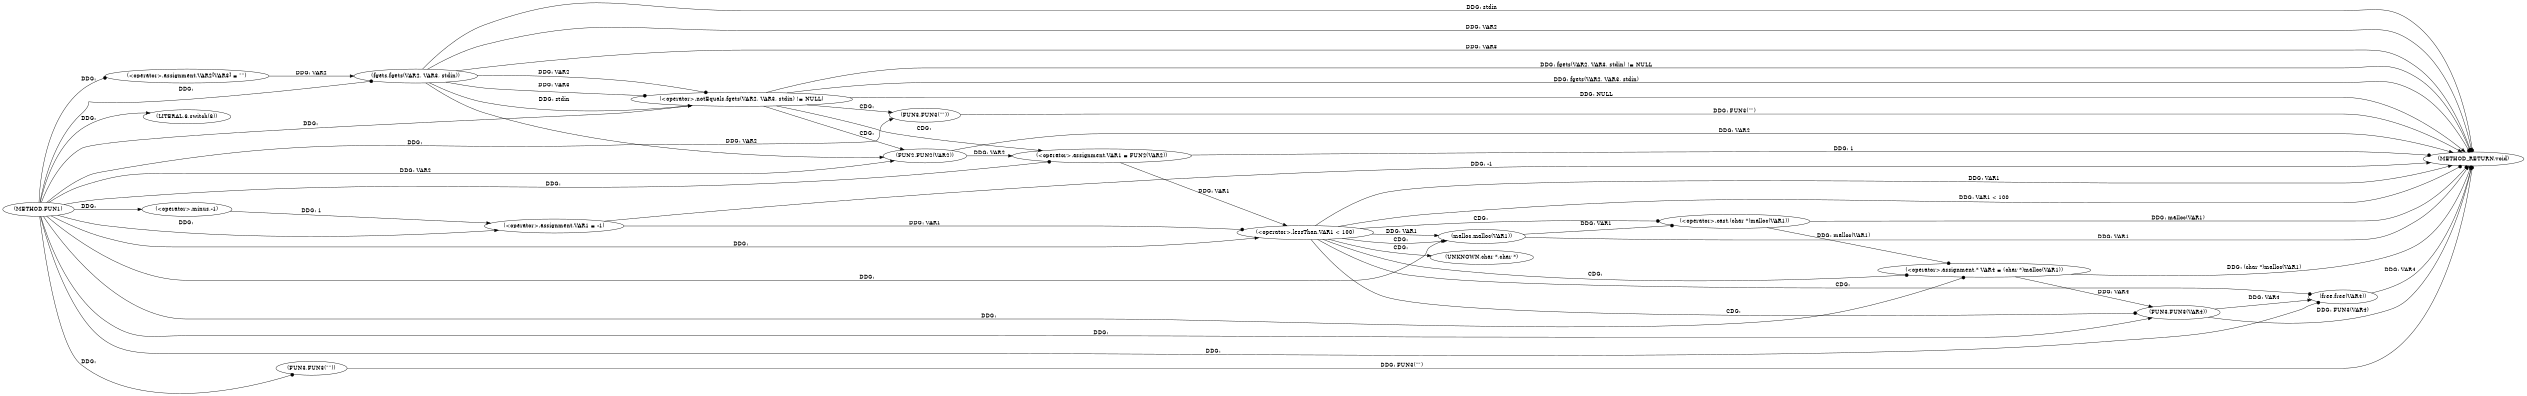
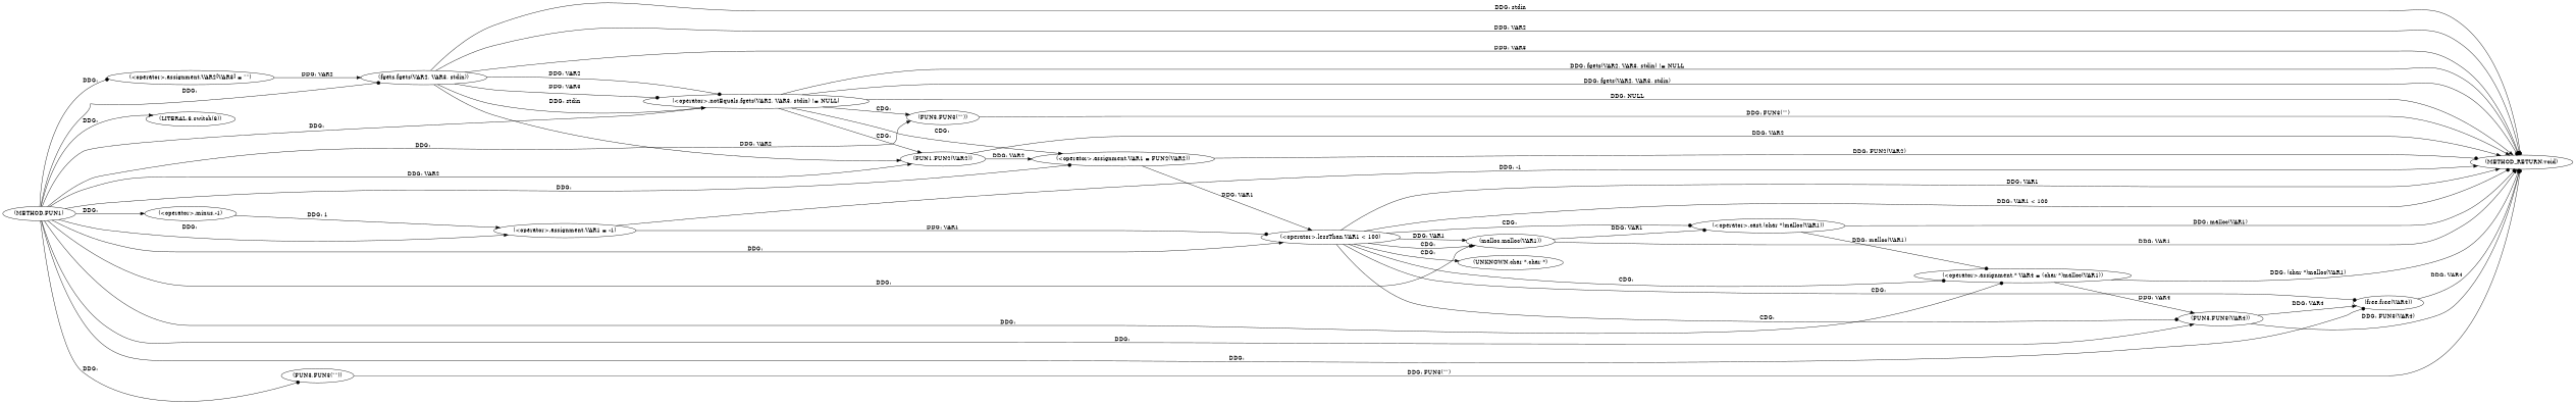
  digraph {
    rankdir=LR
    edge [arrowhead=normal]
    n1 [label="(METHOD,FUN1)"]
    n2 [label="(<operator>.assignment,VAR1 = -1)"]
    n3 [label="(<operator>.minus,-1)"]
    n4 [label="(LITERAL,6,switch(6))"]
    n5 [label="(<operator>.assignment,VAR2[VAR3] = \"\")"]
    n6 [label="(<operator>.notEquals,fgets(VAR2, VAR3, stdin) != NULL)"]
    n7 [label="(fgets,fgets(VAR2, VAR3, stdin))"]
    n8 [label="(<operator>.assignment,VAR1 = FUN2(VAR2))"]
-   n9 [label="(FUN2,FUN2(VAR2))"]
+   n9 [label="(FUN1,FUN2(VAR2))"]
    n10 [label="(FUN3,FUN3(\"\"))"]
    n11 [label="(FUN3,FUN3(\"\"))"]
    n12 [label="(<operator>.lessThan,VAR1 < 100)"]
    n13 [label="(<operator>.assignment,* VAR4 = (char *)malloc(VAR1))"]
    n14 [label="(malloc,malloc(VAR1))"]
    n15 [label="(FUN3,FUN3(VAR4))"]
    n16 [label="(free,free(VAR4))"]
    n17 [label="(METHOD_RETURN,void)"]
    n18 [label="(<operator>.cast,(char *)malloc(VAR1))"]
    n19 [label="(UNKNOWN,char *,char *)"]
    n1 -> n2 [label="DDG: "]
    n1 -> n3 [label="DDG: "]
    n1 -> n4 [label="DDG: "]
    n1 -> n5 [arrowhead=dot label="DDG: "]
    n1 -> n6 [label="DDG: "]
    n1 -> n7 [arrowhead=dot label="DDG: "]
    n1 -> n8 [arrowhead=dot label="DDG: "]
    n1 -> n9 [label="DDG: VAR2"]
    n1 -> n10 [label="DDG: "]
    n1 -> n11 [arrowhead=dot label="DDG: "]
    n1 -> n12 [label="DDG: "]
    n1 -> n13 [arrowhead=dot label="DDG: "]
    n1 -> n14 [label="DDG: "]
    n1 -> n15 [label="DDG: "]
    n1 -> n16 [arrowhead=dot label="DDG: "]
    n2 -> n12 [arrowhead=dot label="DDG: VAR1"]
    n2 -> n17 [label="DDG: -1"]
    n3 -> n2 [label="DDG: 1"]
    n5 -> n7 [label="DDG: VAR2"]
    n6 -> n8 [label="CDG: "]
    n6 -> n9 [label="CDG: "]
    n6 -> n10 [label="CDG: "]
    n6 -> n17 [arrowhead=dot label="DDG: fgets(VAR2, VAR3, stdin) != NULL"]
    n6 -> n17 [arrowhead=dot label="DDG: fgets(VAR2, VAR3, stdin)"]
    n6 -> n17 [label="DDG: NULL"]
    n7 -> n6 [arrowhead=dot label="DDG: VAR2"]
    n7 -> n6 [arrowhead=dot label="DDG: VAR3"]
    n7 -> n6 [label="DDG: stdin"]
    n7 -> n9 [label="DDG: VAR2"]
    n7 -> n17 [arrowhead=dot label="DDG: stdin"]
    n7 -> n17 [label="DDG: VAR2"]
    n7 -> n17 [label="DDG: VAR3"]
    n8 -> n12 [label="DDG: VAR1"]
-   n8 -> n17 [arrowhead=dot label="DDG: 1"]
+   n8 -> n17 [arrowhead=dot label="DDG: FUN2(VAR2)"]
    n9 -> n8 [label="DDG: VAR2"]
    n9 -> n17 [label="DDG: VAR2"]
    n10 -> n17 [label="DDG: FUN3(\"\")"]
    n11 -> n17 [arrowhead=dot label="DDG: FUN3(\"\")"]
    n12 -> n13 [arrowhead=dot label="CDG: "]
    n12 -> n14 [label="DDG: VAR1"]
    n12 -> n14 [label="CDG: "]
    n12 -> n15 [arrowhead=dot label="CDG: "]
    n12 -> n16 [arrowhead=dot label="CDG: "]
    n12 -> n17 [label="DDG: VAR1"]
    n12 -> n17 [arrowhead=dot label="DDG: VAR1 < 100"]
    n12 -> n18 [arrowhead=dot label="CDG: "]
    n12 -> n19 [label="CDG: "]
    n13 -> n15 [label="DDG: VAR4"]
    n13 -> n17 [arrowhead=dot label="DDG: (char *)malloc(VAR1)"]
    n14 -> n17 [label="DDG: VAR1"]
    n14 -> n18 [arrowhead=dot label="DDG: VAR1"]
    n15 -> n16 [label="DDG: VAR4"]
    n15 -> n17 [arrowhead=dot label="DDG: FUN3(VAR4)"]
    n16 -> n17 [label="DDG: VAR4"]
    n18 -> n13 [arrowhead=dot label="DDG: malloc(VAR1)"]
    n18 -> n17 [arrowhead=dot label="DDG: malloc(VAR1)"]
  }
